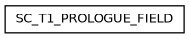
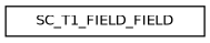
  digraph {
    rankdir=TB
-   n1 [color=black fillcolor=white fontname=Helvetica fontsize=10 height=0.2 label=SC_T1_PROLOGUE_FIELD shape=record style=filled width=0.4]
+   n1 [color=black fillcolor=white fontname=Helvetica fontsize=10 height=0.2 label=SC_T1_FIELD_FIELD shape=record style=filled width=0.4]
  }
